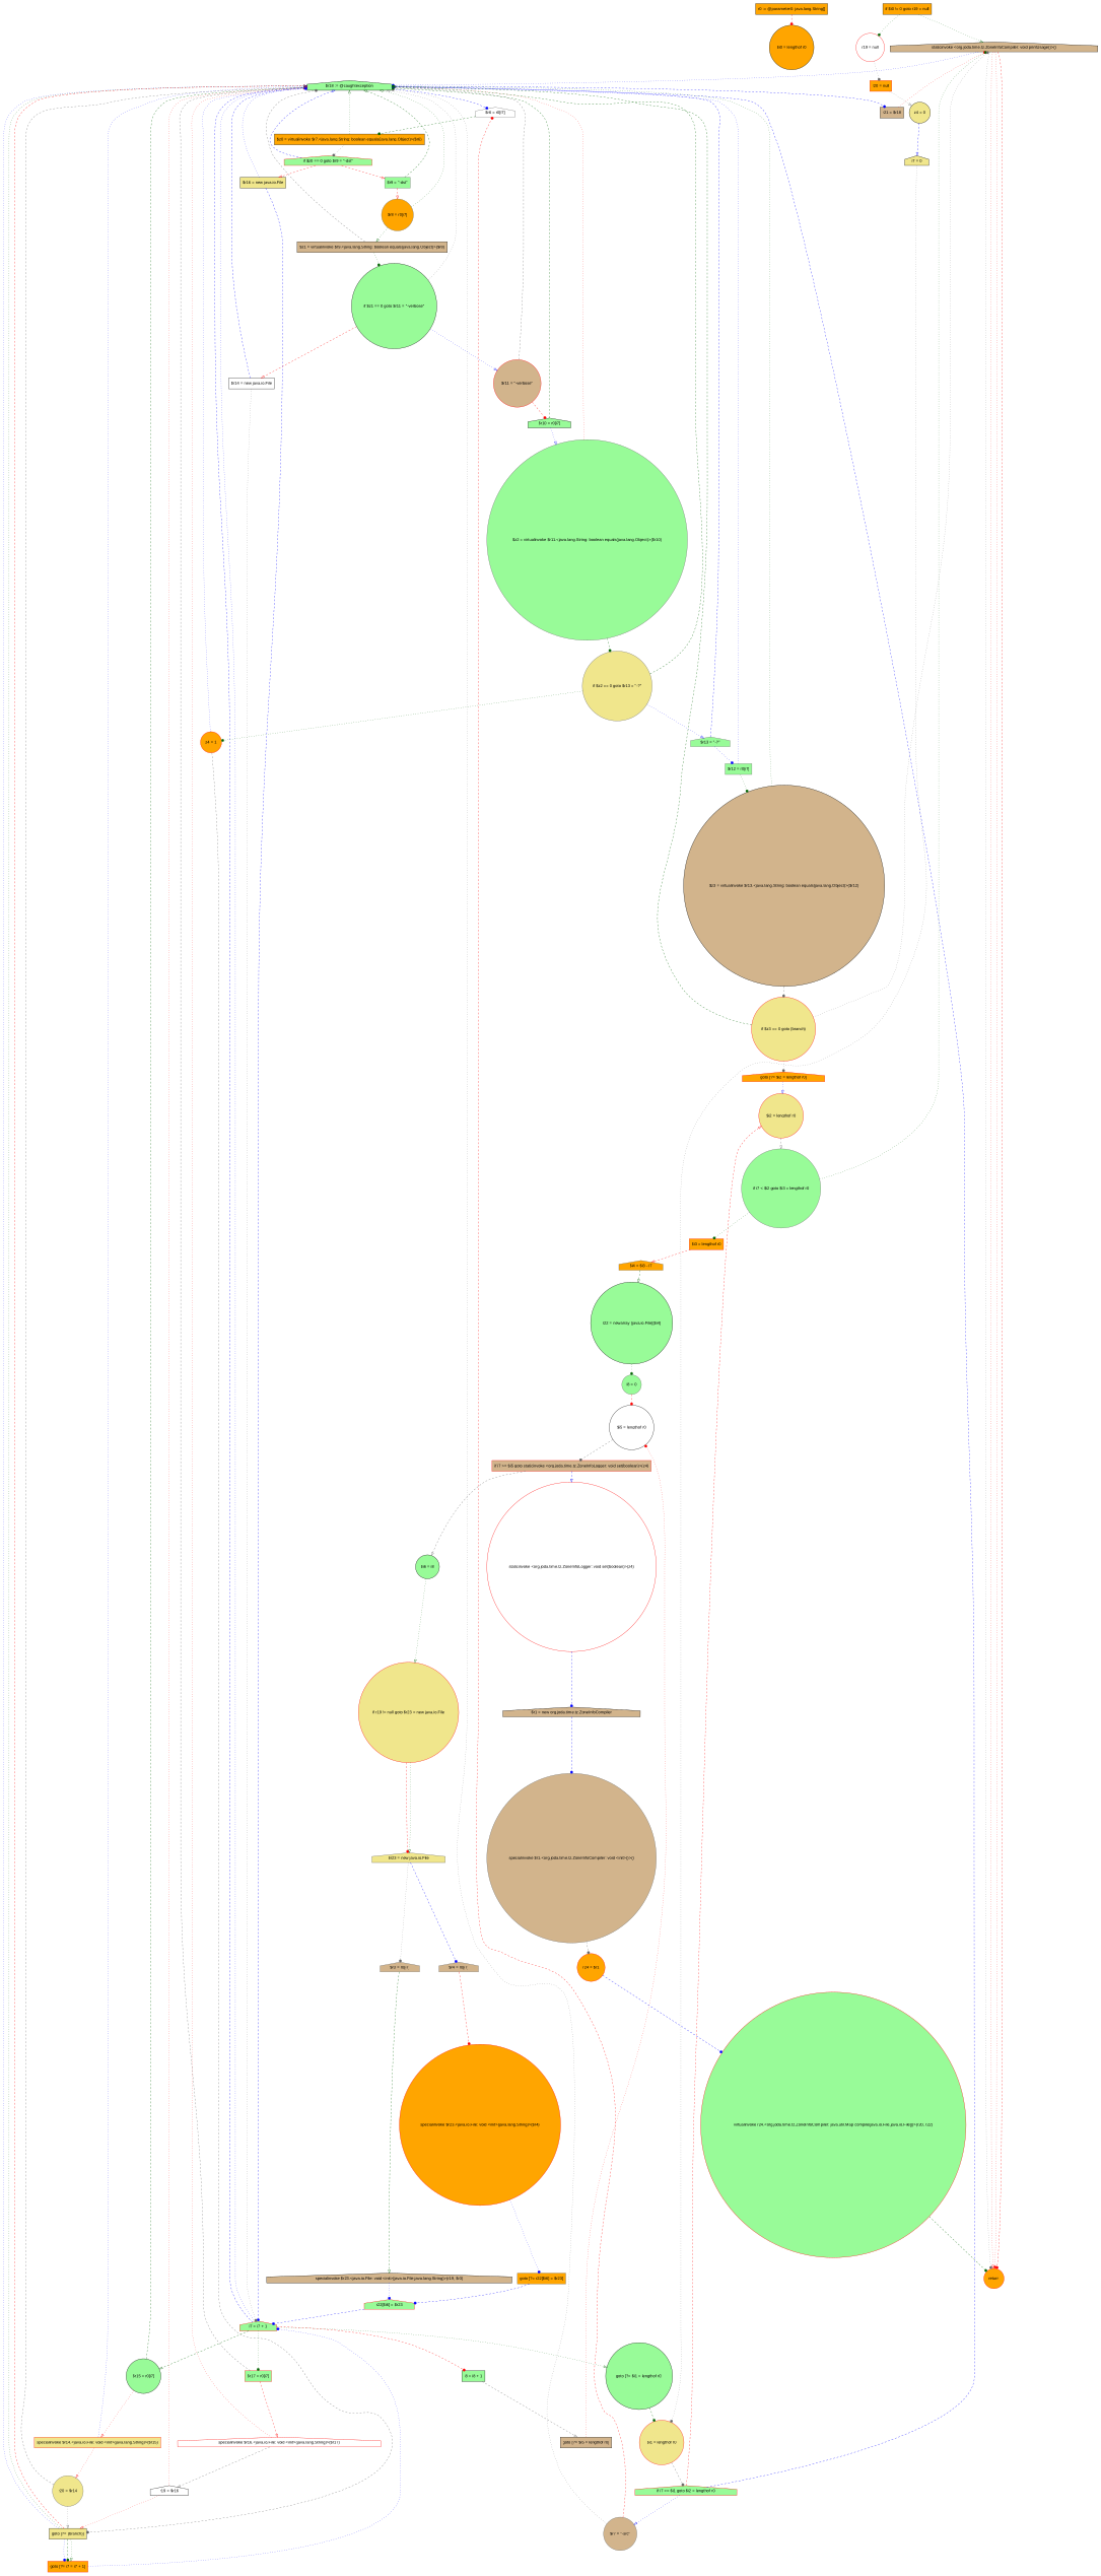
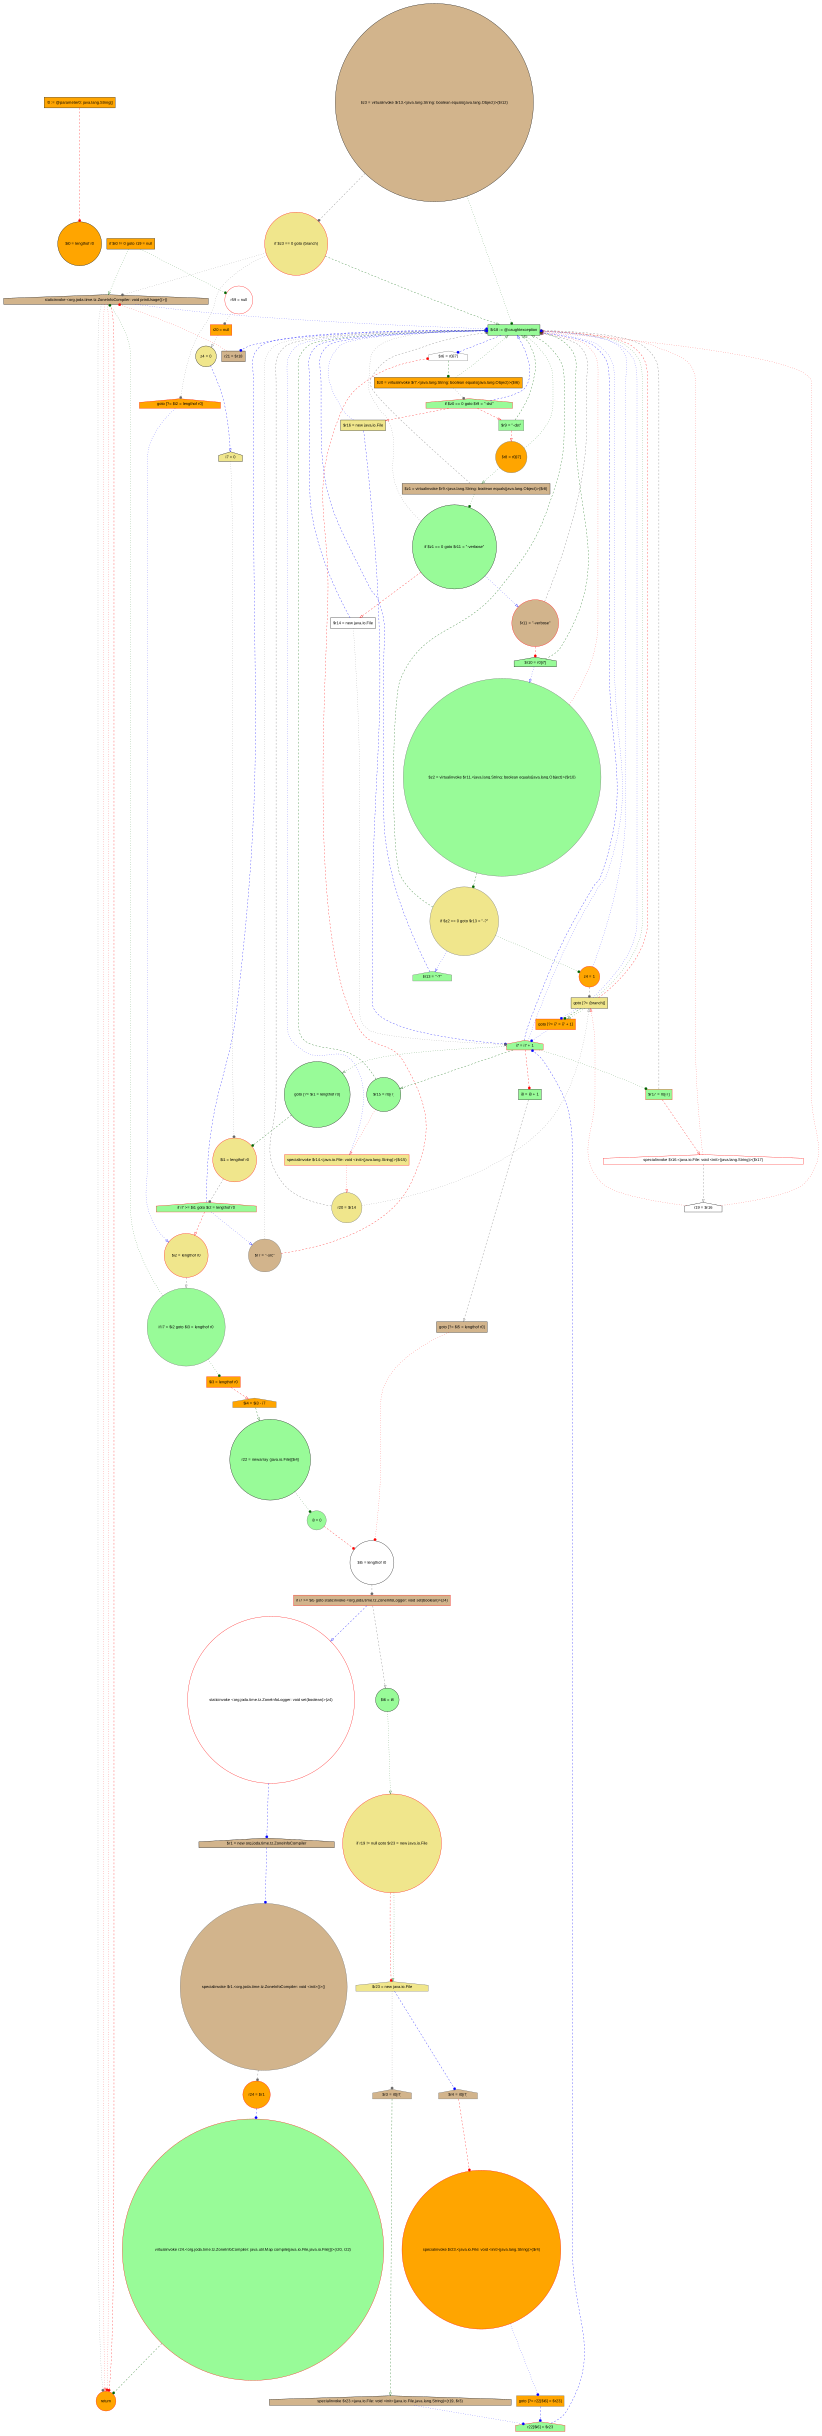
  digraph {
    fontname="Liberation Sans"
    node [color=black fillcolor=palegreen fontname="Liberation Sans" shape=circle style=filled]
    edge [arrowhead=dot color=blue fontname="Liberation Sans" style=dashed]
    "r0 := @parameter0: java.lang.String[]" [fillcolor=orange shape=box]
    "$i0 = lengthof r0" [fillcolor=orange]
    "if $i0 != 0 goto r19 = null" [fillcolor=orange shape=box]
    "staticinvoke <org.joda.time.tz.ZoneInfoCompiler: void printUsage()>()" [fillcolor=tan shape=house]
-   "r19 = null" [color=red fillcolor=white]
+   "r19 = null" [color=red fillcolor=white label="r59 = null"]
    return [color=red fillcolor=orange]
-   "$r18 := @caughtexception" [shape=house]
+   "$r18 := @caughtexception" [shape=box]
    "r20 = null" [color=red fillcolor=orange shape=box]
    "$r6 = r0[i7]" [color=gray40 fillcolor=white shape=house]
    "r21 = $r18" [fillcolor=tan shape=box]
    "z4 = 0" [fillcolor=khaki]
    "i7 = 0" [fillcolor=khaki shape=house]
    "$i1 = lengthof r0" [color=red fillcolor=khaki]
    "if i7 >= $i1 goto $i2 = lengthof r0" [color=red shape=house]
    "$r7 = \"-src\"" [color=gray40 fillcolor=tan]
    "$i2 = lengthof r0" [color=red fillcolor=khaki]
    "if i7 < $i2 goto $i3 = lengthof r0" [color=gray40]
    "$z0 = virtualinvoke $r7.<java.lang.String: boolean equals(java.lang.Object)>($r6)" [fillcolor=orange shape=box]
    "if $z0 == 0 goto $r9 = \"-dst\"" [color=red shape=house]
    "$r16 = new java.io.File" [fillcolor=khaki shape=box]
    "$r9 = \"-dst\"" [color=gray40 shape=box]
    "i7 = i7 + 1" [color=red shape=house]
    "$r8 = r0[i7]" [color=gray40 fillcolor=orange]
    "$r17 = r0[i7]" [color=red shape=box]
    "$r15 = r0[i7]"
    "goto [?= $i1 = lengthof r0]"
    "i8 = i8 + 1" [shape=box]
    "specialinvoke $r16.<java.io.File: void <init>(java.lang.String)>($r17)" [color=red fillcolor=white shape=house]
    "specialinvoke $r14.<java.io.File: void <init>(java.lang.String)>($r15)" [color=red fillcolor=khaki shape=box]
    "goto [?= $i5 = lengthof r0]" [fillcolor=tan shape=box]
    "r19 = $r16" [fillcolor=white shape=house]
    "goto [?= (branch)]" [fillcolor=khaki shape=box]
    "goto [?= i7 = i7 + 1]" [color=red fillcolor=orange shape=box]
    "$z1 = virtualinvoke $r9.<java.lang.String: boolean equals(java.lang.Object)>($r8)" [fillcolor=tan shape=box]
    "if $z1 == 0 goto $r11 = \"-verbose\""
    "$r14 = new java.io.File" [fillcolor=white shape=box]
    "$r11 = \"-verbose\"" [color=red fillcolor=tan]
    "$r10 = r0[i7]" [shape=house]
    "r20 = $r14" [color=gray40 fillcolor=khaki]
    "$z2 = virtualinvoke $r11.<java.lang.String: boolean equals(java.lang.Object)>($r10)" [color=gray40]
    "if $z2 == 0 goto $r13 = \"-?\"" [color=gray40 fillcolor=khaki]
    "z4 = 1" [color=red fillcolor=orange]
    "$r13 = \"-?\"" [color=gray40 shape=house]
-   "$r12 = r0[i7]" [color=gray40 shape=box]
    "$z3 = virtualinvoke $r13.<java.lang.String: boolean equals(java.lang.Object)>($r12)" [fillcolor=tan]
    "if $z3 == 0 goto (branch)" [color=red fillcolor=khaki]
    "goto [?= $i2 = lengthof r0]" [color=red fillcolor=orange shape=house]
    "$i3 = lengthof r0" [color=red fillcolor=orange shape=box]
    "$i4 = $i3 - i7" [color=gray40 fillcolor=orange shape=house]
    "r22 = newarray (java.io.File)[$i4]"
    "i8 = 0" [color=gray40]
    "$i5 = lengthof r0" [fillcolor=white]
    "if i7 >= $i5 goto staticinvoke <org.joda.time.tz.ZoneInfoLogger: void set(boolean)>(z4)" [color=red fillcolor=tan shape=box]
    "$i6 = i8"
    "staticinvoke <org.joda.time.tz.ZoneInfoLogger: void set(boolean)>(z4)" [color=red fillcolor=white]
    "if r19 != null goto $r23 = new java.io.File" [color=red fillcolor=khaki]
    "$r1 = new org.joda.time.tz.ZoneInfoCompiler" [fillcolor=tan shape=house]
    "$r23 = new java.io.File" [color=gray40 fillcolor=khaki shape=house]
    "$r4 = r0[i7]" [color=gray40 fillcolor=tan shape=house]
    "$r3 = r0[i7]" [color=gray40 fillcolor=tan shape=house]
    "specialinvoke $r23.<java.io.File: void <init>(java.lang.String)>($r4)" [color=red fillcolor=orange]
    "specialinvoke $r23.<java.io.File: void <init>(java.io.File,java.lang.String)>(r19, $r3)" [fillcolor=tan shape=house]
    "goto [?= r22[$i6] = $r23]" [color=gray40 fillcolor=orange shape=box]
    "r22[$i6] = $r23" [color=red shape=house]
    "specialinvoke $r1.<org.joda.time.tz.ZoneInfoCompiler: void <init>()>()" [color=gray40 fillcolor=tan]
    "r24 = $r1" [color=red fillcolor=orange]
    "virtualinvoke r24.<org.joda.time.tz.ZoneInfoCompiler: java.util.Map compile(java.io.File,java.io.File[])>(r20, r22)" [color=red]
    "r0 := @parameter0: java.lang.String[]" -> "$i0 = lengthof r0" [color=red]
    "if $i0 != 0 goto r19 = null" -> "staticinvoke <org.joda.time.tz.ZoneInfoCompiler: void printUsage()>()" [arrowhead=onormal color=darkgreen style=dotted]
    "if $i0 != 0 goto r19 = null" -> "r19 = null" [color=darkgreen style=dotted]
    "staticinvoke <org.joda.time.tz.ZoneInfoCompiler: void printUsage()>()" -> return [color=gray40 style=dotted]
    "staticinvoke <org.joda.time.tz.ZoneInfoCompiler: void printUsage()>()" -> return [arrowhead=onormal color=red style=dotted]
    "staticinvoke <org.joda.time.tz.ZoneInfoCompiler: void printUsage()>()" -> return [color=red style=dotted]
    "staticinvoke <org.joda.time.tz.ZoneInfoCompiler: void printUsage()>()" -> return [color=red]
    "staticinvoke <org.joda.time.tz.ZoneInfoCompiler: void printUsage()>()" -> "$r18 := @caughtexception" [style=dotted]
    "r19 = null" -> "r20 = null" [color=gray40 style=dotted]
    "$r18 := @caughtexception" -> "$r6 = r0[i7]"
    "$r18 := @caughtexception" -> "r21 = $r18"
    "r20 = null" -> "z4 = 0" [arrowhead=onormal color=gray40 style=dotted]
    "$r6 = r0[i7]" -> "$z0 = virtualinvoke $r7.<java.lang.String: boolean equals(java.lang.Object)>($r6)" [color=darkgreen]
    "r21 = $r18" -> "staticinvoke <org.joda.time.tz.ZoneInfoCompiler: void printUsage()>()" [color=red style=dotted]
    "z4 = 0" -> "i7 = 0" [arrowhead=onormal]
    "i7 = 0" -> "$i1 = lengthof r0" [color=gray40 style=dotted]
    "$i1 = lengthof r0" -> "if i7 >= $i1 goto $i2 = lengthof r0" [color=gray40]
    "if i7 >= $i1 goto $i2 = lengthof r0" -> "$r18 := @caughtexception"
    "if i7 >= $i1 goto $i2 = lengthof r0" -> "$r7 = \"-src\"" [arrowhead=onormal style=dotted]
    "if i7 >= $i1 goto $i2 = lengthof r0" -> "$i2 = lengthof r0" [arrowhead=onormal color=red]
    "$r7 = \"-src\"" -> "$r18 := @caughtexception" [color=gray40 style=dotted]
    "$r7 = \"-src\"" -> "$r6 = r0[i7]" [color=red]
    "$i2 = lengthof r0" -> "if i7 < $i2 goto $i3 = lengthof r0" [arrowhead=onormal color=gray40]
    "if i7 < $i2 goto $i3 = lengthof r0" -> "staticinvoke <org.joda.time.tz.ZoneInfoCompiler: void printUsage()>()" [color=darkgreen style=dotted]
    "if i7 < $i2 goto $i3 = lengthof r0" -> "$i3 = lengthof r0" [color=darkgreen style=dotted]
    "$z0 = virtualinvoke $r7.<java.lang.String: boolean equals(java.lang.Object)>($r6)" -> "$r18 := @caughtexception" [arrowhead=onormal color=darkgreen style=dotted]
    "$z0 = virtualinvoke $r7.<java.lang.String: boolean equals(java.lang.Object)>($r6)" -> "if $z0 == 0 goto $r9 = \"-dst\"" [color=gray40 style=dotted]
    "if $z0 == 0 goto $r9 = \"-dst\"" -> "$r18 := @caughtexception" [arrowhead=onormal]
    "if $z0 == 0 goto $r9 = \"-dst\"" -> "$r16 = new java.io.File" [arrowhead=onormal color=red]
    "if $z0 == 0 goto $r9 = \"-dst\"" -> "$r9 = \"-dst\"" [arrowhead=onormal color=red]
    "$r16 = new java.io.File" -> "$r18 := @caughtexception" [arrowhead=onormal style=dotted]
    "$r16 = new java.io.File" -> "i7 = i7 + 1"
    "$r9 = \"-dst\"" -> "$r18 := @caughtexception" [arrowhead=onormal color=darkgreen]
    "$r9 = \"-dst\"" -> "$r8 = r0[i7]" [arrowhead=onormal color=red]
    "i7 = i7 + 1" -> "$r18 := @caughtexception" [arrowhead=onormal]
    "i7 = i7 + 1" -> "$r18 := @caughtexception" [arrowhead=onormal style=dotted]
    "i7 = i7 + 1" -> "$r17 = r0[i7]" [color=darkgreen style=dotted]
    "i7 = i7 + 1" -> "$r15 = r0[i7]" [arrowhead=onormal color=darkgreen]
    "i7 = i7 + 1" -> "goto [?= $i1 = lengthof r0]" [arrowhead=onormal color=darkgreen style=dotted]
    "i7 = i7 + 1" -> "i8 = i8 + 1" [color=red]
    "$r8 = r0[i7]" -> "$r18 := @caughtexception" [arrowhead=onormal color=darkgreen style=dotted]
    "$r8 = r0[i7]" -> "$z1 = virtualinvoke $r9.<java.lang.String: boolean equals(java.lang.Object)>($r8)" [arrowhead=onormal color=darkgreen style=dotted]
    "$r17 = r0[i7]" -> "$r18 := @caughtexception" [color=gray40]
    "$r17 = r0[i7]" -> "specialinvoke $r16.<java.io.File: void <init>(java.lang.String)>($r17)" [arrowhead=onormal color=red]
    "$r15 = r0[i7]" -> "$r18 := @caughtexception" [arrowhead=onormal color=darkgreen]
    "$r15 = r0[i7]" -> "specialinvoke $r14.<java.io.File: void <init>(java.lang.String)>($r15)" [arrowhead=onormal color=red style=dotted]
    "goto [?= $i1 = lengthof r0]" -> "$i1 = lengthof r0" [color=darkgreen]
    "i8 = i8 + 1" -> "goto [?= $i5 = lengthof r0]" [arrowhead=onormal color=gray40]
    "specialinvoke $r16.<java.io.File: void <init>(java.lang.String)>($r17)" -> "$r18 := @caughtexception" [arrowhead=onormal color=red style=dotted]
    "specialinvoke $r16.<java.io.File: void <init>(java.lang.String)>($r17)" -> "r19 = $r16" [arrowhead=onormal color=gray40]
    "specialinvoke $r14.<java.io.File: void <init>(java.lang.String)>($r15)" -> "$r18 := @caughtexception" [style=dotted]
    "specialinvoke $r14.<java.io.File: void <init>(java.lang.String)>($r15)" -> "r20 = $r14" [arrowhead=onormal color=red style=dotted]
    "goto [?= $i5 = lengthof r0]" -> "$i5 = lengthof r0" [color=red style=dotted]
    "r19 = $r16" -> "$r18 := @caughtexception" [color=red style=dotted]
    "r19 = $r16" -> "goto [?= (branch)]" [arrowhead=onormal color=red style=dotted]
    "goto [?= (branch)]" -> "$r18 := @caughtexception" [arrowhead=onormal style=dotted]
    "goto [?= (branch)]" -> "$r18 := @caughtexception" [arrowhead=onormal color=darkgreen style=dotted]
    "goto [?= (branch)]" -> "$r18 := @caughtexception" [arrowhead=onormal color=red]
    "goto [?= (branch)]" -> "goto [?= i7 = i7 + 1]" [style=dotted]
    "goto [?= (branch)]" -> "goto [?= i7 = i7 + 1]" [color=darkgreen]
    "goto [?= (branch)]" -> "goto [?= i7 = i7 + 1]" [arrowhead=onormal color=darkgreen style=dotted]
    "goto [?= i7 = i7 + 1]" -> "i7 = i7 + 1" [style=dotted]
    "$z1 = virtualinvoke $r9.<java.lang.String: boolean equals(java.lang.Object)>($r8)" -> "$r18 := @caughtexception" [color=gray40]
    "$z1 = virtualinvoke $r9.<java.lang.String: boolean equals(java.lang.Object)>($r8)" -> "if $z1 == 0 goto $r11 = \"-verbose\"" [color=darkgreen style=dotted]
    "if $z1 == 0 goto $r11 = \"-verbose\"" -> "$r18 := @caughtexception" [arrowhead=onormal color=gray40 style=dotted]
    "if $z1 == 0 goto $r11 = \"-verbose\"" -> "$r14 = new java.io.File" [arrowhead=onormal color=red]
    "if $z1 == 0 goto $r11 = \"-verbose\"" -> "$r11 = \"-verbose\"" [arrowhead=onormal style=dotted]
    "$r14 = new java.io.File" -> "$r18 := @caughtexception" [arrowhead=onormal]
    "$r14 = new java.io.File" -> "i7 = i7 + 1" [color=gray40 style=dotted]
    "$r11 = \"-verbose\"" -> "$r18 := @caughtexception" [color=gray40]
    "$r11 = \"-verbose\"" -> "$r10 = r0[i7]" [color=red]
    "$r10 = r0[i7]" -> "$r18 := @caughtexception" [color=darkgreen]
    "$r10 = r0[i7]" -> "$z2 = virtualinvoke $r11.<java.lang.String: boolean equals(java.lang.Object)>($r10)" [arrowhead=onormal style=dotted]
    "r20 = $r14" -> "$r18 := @caughtexception" [arrowhead=onormal color=gray40]
    "r20 = $r14" -> "goto [?= (branch)]" [arrowhead=onormal color=gray40 style=dotted]
    "$z2 = virtualinvoke $r11.<java.lang.String: boolean equals(java.lang.Object)>($r10)" -> "$r18 := @caughtexception" [arrowhead=onormal color=red style=dotted]
    "$z2 = virtualinvoke $r11.<java.lang.String: boolean equals(java.lang.Object)>($r10)" -> "if $z2 == 0 goto $r13 = \"-?\"" [color=darkgreen]
    "if $z2 == 0 goto $r13 = \"-?\"" -> "$r18 := @caughtexception" [arrowhead=onormal color=darkgreen]
    "if $z2 == 0 goto $r13 = \"-?\"" -> "z4 = 1" [color=darkgreen style=dotted]
    "if $z2 == 0 goto $r13 = \"-?\"" -> "$r13 = \"-?\"" [arrowhead=onormal style=dotted]
    "z4 = 1" -> "$r18 := @caughtexception" [style=dotted]
    "z4 = 1" -> "goto [?= (branch)]" [color=gray40]
    "$r13 = \"-?\"" -> "$r18 := @caughtexception"
-   "$r13 = \"-?\"" -> "$r12 = r0[i7]" [style=dotted]
-   "$r12 = r0[i7]" -> "$r18 := @caughtexception" [arrowhead=onormal style=dotted]
-   "$r12 = r0[i7]" -> "$z3 = virtualinvoke $r13.<java.lang.String: boolean equals(java.lang.Object)>($r12)" [color=darkgreen style=dotted]
    "$z3 = virtualinvoke $r13.<java.lang.String: boolean equals(java.lang.Object)>($r12)" -> "$r18 := @caughtexception" [color=darkgreen style=dotted]
    "$z3 = virtualinvoke $r13.<java.lang.String: boolean equals(java.lang.Object)>($r12)" -> "if $z3 == 0 goto (branch)" [color=gray40]
    "if $z3 == 0 goto (branch)" -> "staticinvoke <org.joda.time.tz.ZoneInfoCompiler: void printUsage()>()" [color=gray40 style=dotted]
    "if $z3 == 0 goto (branch)" -> "$r18 := @caughtexception" [arrowhead=onormal color=darkgreen]
    "if $z3 == 0 goto (branch)" -> "goto [?= $i2 = lengthof r0]" [color=gray40 style=dotted]
    "goto [?= $i2 = lengthof r0]" -> "$i2 = lengthof r0" [arrowhead=onormal style=dotted]
    "$i3 = lengthof r0" -> "$i4 = $i3 - i7" [arrowhead=onormal color=red]
    "$i4 = $i3 - i7" -> "r22 = newarray (java.io.File)[$i4]" [arrowhead=onormal color=darkgreen]
    "r22 = newarray (java.io.File)[$i4]" -> "i8 = 0" [color=darkgreen style=dotted]
    "i8 = 0" -> "$i5 = lengthof r0" [color=red]
    "$i5 = lengthof r0" -> "if i7 >= $i5 goto staticinvoke <org.joda.time.tz.ZoneInfoLogger: void set(boolean)>(z4)" [color=gray40]
    "if i7 >= $i5 goto staticinvoke <org.joda.time.tz.ZoneInfoLogger: void set(boolean)>(z4)" -> "$i6 = i8" [arrowhead=onormal color=gray40]
    "if i7 >= $i5 goto staticinvoke <org.joda.time.tz.ZoneInfoLogger: void set(boolean)>(z4)" -> "staticinvoke <org.joda.time.tz.ZoneInfoLogger: void set(boolean)>(z4)" [arrowhead=onormal]
    "$i6 = i8" -> "if r19 != null goto $r23 = new java.io.File" [arrowhead=onormal color=darkgreen style=dotted]
    "staticinvoke <org.joda.time.tz.ZoneInfoLogger: void set(boolean)>(z4)" -> "$r1 = new org.joda.time.tz.ZoneInfoCompiler"
    "if r19 != null goto $r23 = new java.io.File" -> "$r23 = new java.io.File" [color=red]
    "if r19 != null goto $r23 = new java.io.File" -> "$r23 = new java.io.File" [arrowhead=onormal color=darkgreen style=dotted]
    "$r1 = new org.joda.time.tz.ZoneInfoCompiler" -> "specialinvoke $r1.<org.joda.time.tz.ZoneInfoCompiler: void <init>()>()"
    "$r23 = new java.io.File" -> "$r4 = r0[i7]"
    "$r23 = new java.io.File" -> "$r3 = r0[i7]" [color=gray40 style=dotted]
    "$r4 = r0[i7]" -> "specialinvoke $r23.<java.io.File: void <init>(java.lang.String)>($r4)" [color=red]
    "$r3 = r0[i7]" -> "specialinvoke $r23.<java.io.File: void <init>(java.io.File,java.lang.String)>(r19, $r3)" [arrowhead=onormal color=darkgreen]
    "specialinvoke $r23.<java.io.File: void <init>(java.lang.String)>($r4)" -> "goto [?= r22[$i6] = $r23]" [style=dotted]
    "specialinvoke $r23.<java.io.File: void <init>(java.io.File,java.lang.String)>(r19, $r3)" -> "r22[$i6] = $r23" [style=dotted]
    "goto [?= r22[$i6] = $r23]" -> "r22[$i6] = $r23"
    "r22[$i6] = $r23" -> "i7 = i7 + 1"
    "specialinvoke $r1.<org.joda.time.tz.ZoneInfoCompiler: void <init>()>()" -> "r24 = $r1" [color=gray40]
    "r24 = $r1" -> "virtualinvoke r24.<org.joda.time.tz.ZoneInfoCompiler: java.util.Map compile(java.io.File,java.io.File[])>(r20, r22)"
    "virtualinvoke r24.<org.joda.time.tz.ZoneInfoCompiler: java.util.Map compile(java.io.File,java.io.File[])>(r20, r22)" -> return [color=darkgreen]
  }
